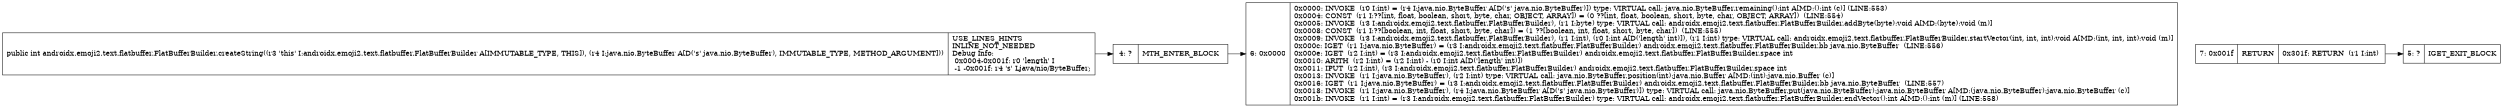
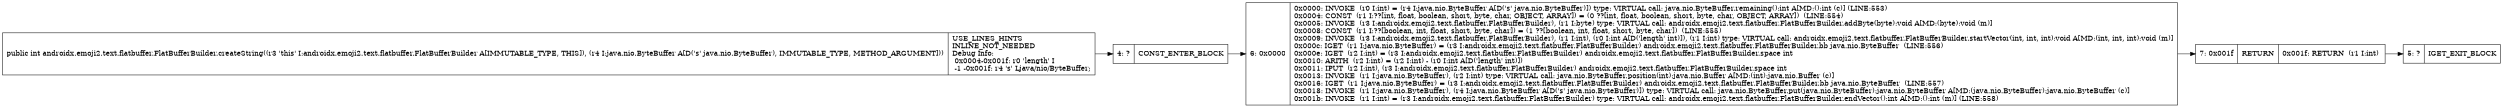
  digraph {
    rankdir=LR
    node [shape=record]
-   n1 [label="{4\:\ ?|MTH_ENTER_BLOCK\l}"]
+   n1 [label="{4\:\ ?|CONST_ENTER_BLOCK\l}"]
    n2 [label="{6\:\ 0x0000|0x0000: INVOKE  (r0 I:int) = (r4 I:java.nio.ByteBuffer A[D('s' java.nio.ByteBuffer)]) type: VIRTUAL call: java.nio.ByteBuffer.remaining():int A[MD:():int (c)] (LINE:553)\l0x0004: CONST  (r1 I:??[int, float, boolean, short, byte, char, OBJECT, ARRAY]) = (0 ??[int, float, boolean, short, byte, char, OBJECT, ARRAY])  (LINE:554)\l0x0005: INVOKE  (r3 I:androidx.emoji2.text.flatbuffer.FlatBufferBuilder), (r1 I:byte) type: VIRTUAL call: androidx.emoji2.text.flatbuffer.FlatBufferBuilder.addByte(byte):void A[MD:(byte):void (m)]\l0x0008: CONST  (r1 I:??[boolean, int, float, short, byte, char]) = (1 ??[boolean, int, float, short, byte, char])  (LINE:555)\l0x0009: INVOKE  (r3 I:androidx.emoji2.text.flatbuffer.FlatBufferBuilder), (r1 I:int), (r0 I:int A[D('length' int)]), (r1 I:int) type: VIRTUAL call: androidx.emoji2.text.flatbuffer.FlatBufferBuilder.startVector(int, int, int):void A[MD:(int, int, int):void (m)]\l0x000c: IGET  (r1 I:java.nio.ByteBuffer) = (r3 I:androidx.emoji2.text.flatbuffer.FlatBufferBuilder) androidx.emoji2.text.flatbuffer.FlatBufferBuilder.bb java.nio.ByteBuffer  (LINE:556)\l0x000e: IGET  (r2 I:int) = (r3 I:androidx.emoji2.text.flatbuffer.FlatBufferBuilder) androidx.emoji2.text.flatbuffer.FlatBufferBuilder.space int \l0x0010: ARITH  (r2 I:int) = (r2 I:int) \- (r0 I:int A[D('length' int)]) \l0x0011: IPUT  (r2 I:int), (r3 I:androidx.emoji2.text.flatbuffer.FlatBufferBuilder) androidx.emoji2.text.flatbuffer.FlatBufferBuilder.space int \l0x0013: INVOKE  (r1 I:java.nio.ByteBuffer), (r2 I:int) type: VIRTUAL call: java.nio.ByteBuffer.position(int):java.nio.Buffer A[MD:(int):java.nio.Buffer (c)]\l0x0016: IGET  (r1 I:java.nio.ByteBuffer) = (r3 I:androidx.emoji2.text.flatbuffer.FlatBufferBuilder) androidx.emoji2.text.flatbuffer.FlatBufferBuilder.bb java.nio.ByteBuffer  (LINE:557)\l0x0018: INVOKE  (r1 I:java.nio.ByteBuffer), (r4 I:java.nio.ByteBuffer A[D('s' java.nio.ByteBuffer)]) type: VIRTUAL call: java.nio.ByteBuffer.put(java.nio.ByteBuffer):java.nio.ByteBuffer A[MD:(java.nio.ByteBuffer):java.nio.ByteBuffer (c)]\l0x001b: INVOKE  (r1 I:int) = (r3 I:androidx.emoji2.text.flatbuffer.FlatBufferBuilder) type: VIRTUAL call: androidx.emoji2.text.flatbuffer.FlatBufferBuilder.endVector():int A[MD:():int (m)] (LINE:558)\l}"]
-   n3 [label="{7\:\ 0x001f|RETURN\l|0x301f: RETURN  (r1 I:int) \l}"]
+   n3 [label="{7\:\ 0x001f|RETURN\l|0x001f: RETURN  (r1 I:int) \l}"]
    n4 [label="{5\:\ ?|IGET_EXIT_BLOCK\l}"]
    n5 [label="{public int androidx.emoji2.text.flatbuffer.FlatBufferBuilder.createString((r3 'this' I:androidx.emoji2.text.flatbuffer.FlatBufferBuilder A[IMMUTABLE_TYPE, THIS]), (r4 I:java.nio.ByteBuffer A[D('s' java.nio.ByteBuffer), IMMUTABLE_TYPE, METHOD_ARGUMENT]))  | USE_LINES_HINTS\lINLINE_NOT_NEEDED\lDebug Info:\l  0x0004\-0x001f: r0 'length' I\l  \-1 \-0x001f: r4 's' Ljava\/nio\/ByteBuffer;\l}"]
    n1 -> n2
+   n2 -> n3
    n3 -> n4
    n5 -> n1
  }
